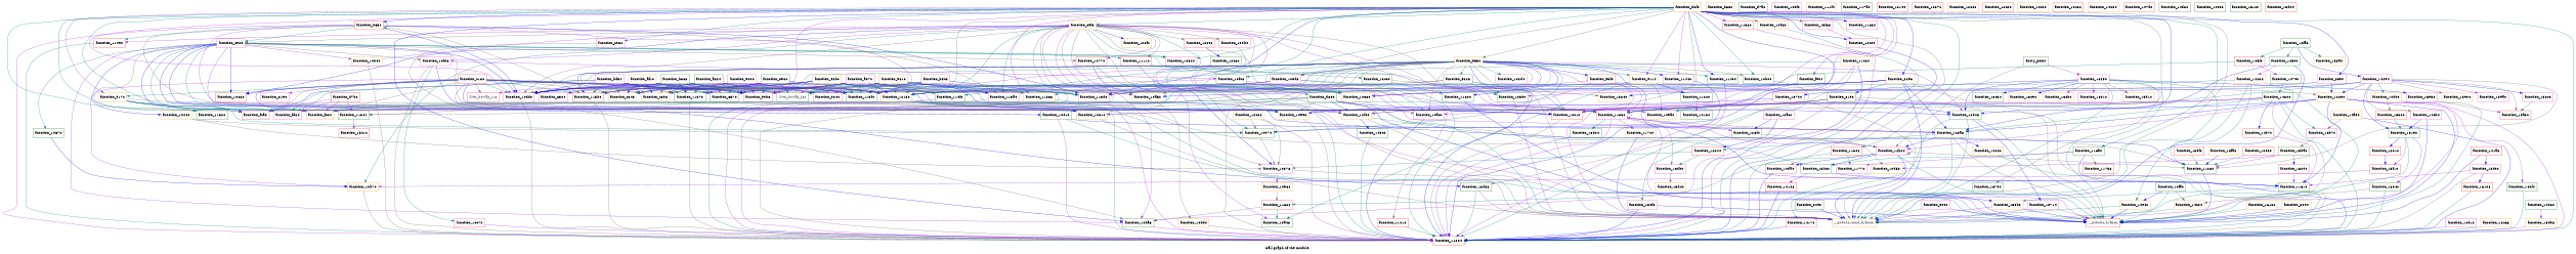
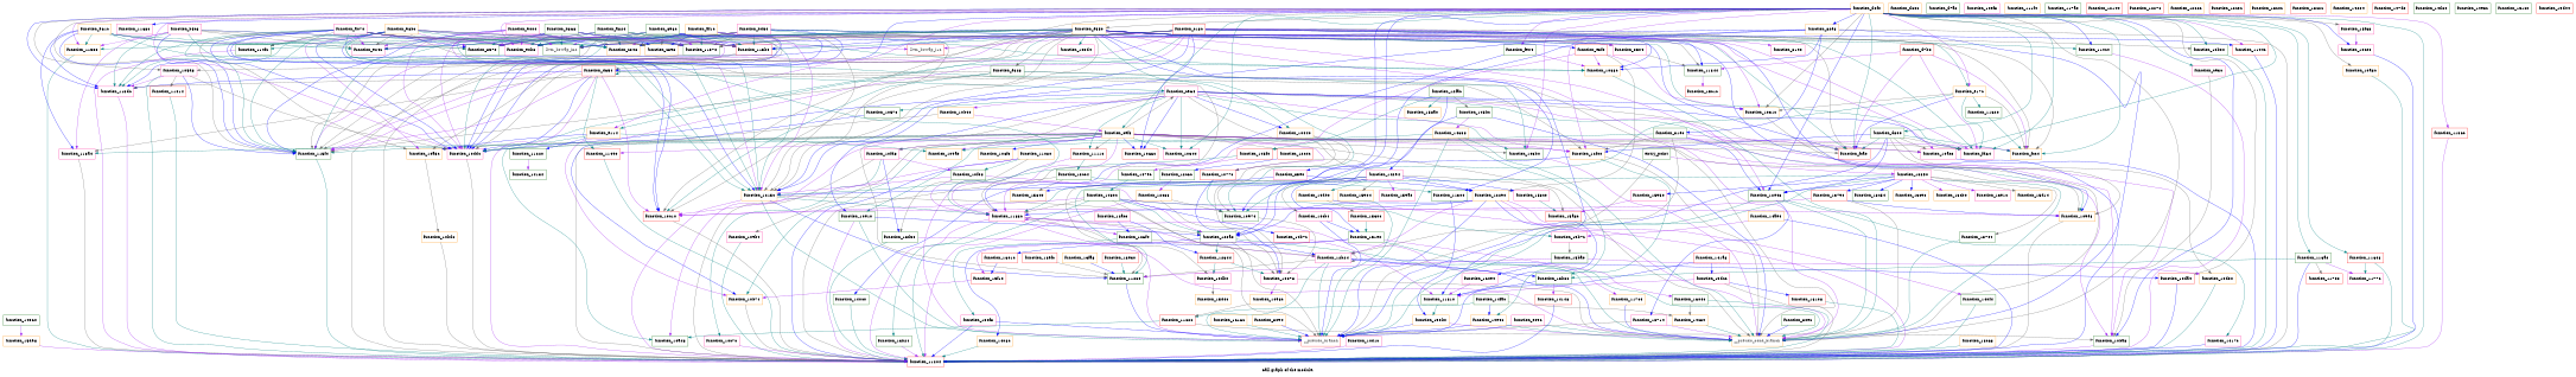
  digraph {
    label="Call graph of the module."
    node [color=darkorange shape=record]
    edge [color=teal]
    n1 [color=deeppink label="{function_b5c8}"]
    n2 [color=deeppink label="{function_e24c}"]
    n3 [color=deeppink label="{function_113a4}"]
    n4 [color=deeppink label="{function_113dc}"]
    n5 [label="{function_11538}"]
    n6 [color=darkgreen label="{function_115f4}"]
    n7 [label="{function_1215c}"]
    n8 [color=darkgreen fontcolor=gray50 label="{llvm_bswap_i32}"]
    n9 [color=deeppink label="{function_e0b8}"]
    n10 [color=darkgreen label="{function_8570}"]
    n11 [color=red label="{function_11204}"]
    n12 [color=deeppink label="{function_1183c}"]
    n13 [color=darkgreen label="{function_11260}"]
    n14 [color=red fontcolor=gray50 label="{__pseudo_branch}"]
    n15 [color=deeppink label="{function_10878}"]
    n16 [label="{function_10440}"]
    n17 [label="{function_1038c}"]
    n18 [fontcolor=gray50 label="{__pseudo_cond_branch}"]
    n19 [color=darkgreen label="{function_a824}"]
    n20 [label="{function_c848}"]
    n21 [label="{function_c898}"]
    n22 [color=deeppink label="{function_10ddc}"]
    n23 [color=darkgreen label="{function_11570}"]
    n24 [color=red label="{function_115b0}"]
    n25 [color=deeppink label="{function_8504}"]
    n26 [color=darkgreen label="{function_11344}"]
    n27 [color=darkgreen label="{function_b868}"]
    n28 [color=red fontcolor=gray50 label="{llvm_bswap_i16}"]
    n29 [label="{function_d63c}"]
    n30 [label="{function_e17c}"]
    n31 [color=red label="{function_fca0}"]
    n32 [label="{function_fcc4}"]
    n33 [color=deeppink label="{function_fd64}"]
    n34 [label="{function_1031c}"]
    n35 [color=darkgreen label="{function_11320}"]
    n36 [color=darkgreen label="{function_10974}"]
    n37 [color=deeppink label="{function_bd54}"]
    n38 [color=red label="{function_c18c}"]
    n39 [color=red label="{function_1066c}"]
    n40 [label="{function_109e8}"]
    n41 [label="{function_10b74}"]
    n42 [color=deeppink label="{function_8190}"]
    n43 [color=red label="{function_15c1c}"]
    n44 [label="{function_cef8}"]
    n45 [color=darkgreen label="{function_103b0}"]
    n46 [color=deeppink label="{function_c964}"]
    n47 [color=deeppink label="{function_10344}"]
    n48 [color=darkgreen label="{function_10e10}"]
    n49 [color=deeppink label="{function_10fd8}"]
    n50 [color=red label="{function_1111c}"]
    n51 [color=red label="{function_11490}"]
    n52 [color=red label="{function_12c4c}"]
    n53 [label="{function_106fc}"]
    n54 [color=red label="{function_1077c}"]
    n55 [label="{function_109a0}"]
    n56 [color=deeppink label="{function_109b4}"]
    n57 [color=darkgreen label="{function_10a48}"]
    n58 [label="{function_10a5c}"]
    n59 [label="{function_12f00}"]
    n60 [color=deeppink label="{function_10acc}"]
    n61 [color=darkgreen label="{function_10ba8}"]
    n62 [label="{function_10b40}"]
    n63 [color=darkgreen label="{function_1057c}"]
    n64 [color=darkgreen label="{function_128a8}"]
    n65 [color=darkgreen label="{function_10f08}"]
    n66 [color=darkgreen label="{function_13d58}"]
    n67 [color=deeppink label="{function_10c7c}"]
    n68 [color=darkgreen label="{function_13cc4}"]
    n69 [label="{function_117c4}"]
    n70 [color=darkgreen label="{function_126f4}"]
    n71 [color=deeppink label="{function_12b24}"]
    n72 [color=darkgreen label="{function_13b24}"]
    n73 [color=deeppink label="{function_13db0}"]
    n74 [color=darkgreen label="{function_12c6c}"]
    n75 [label="{function_10bdc}"]
    n76 [color=darkgreen label="{function_13b8c}"]
    n77 [color=darkgreen label="{function_140c0}"]
    n78 [label="{function_d8f0}"]
    n79 [color=red label="{function_d654}"]
    n80 [label="{function_e114}"]
    n81 [label="{function_e550}"]
    n82 [color=deeppink label="{function_c93c}"]
    n83 [color=darkgreen label="{function_fe04}"]
    n84 [color=darkgreen label="{function_d800}"]
    n85 [color=red label="{function_1136c}"]
    n86 [color=red label="{function_1144c}"]
    n87 [color=darkgreen label="{function_114c4}"]
    n88 [color=red label="{function_11648}"]
    n89 [color=deeppink label="{function_1168c}"]
    n90 [color=darkgreen label="{function_116a0}"]
    n91 [color=darkgreen label="{function_12e48}"]
    n92 [color=deeppink label="{function_105d8}"]
    n93 [label="{function_10a8c}"]
    n94 [color=darkgreen label="{function_10b00}"]
    n95 [color=red label="{function_10c10}"]
    n96 [color=deeppink label="{function_10ce8}"]
    n97 [color=red label="{function_10da4}"]
    n98 [label="{function_82e8}"]
    n99 [color=deeppink label="{function_85e0}"]
    n100 [color=deeppink label="{function_15f68}"]
    n101 [color=darkgreen label="{function_11220}"]
    n102 [color=darkgreen label="{function_e328}"]
    n103 [color=red label="{function_e3f0}"]
    n104 [color=deeppink label="{function_103d4}"]
    n105 [color=darkgreen label="{function_11300}"]
    n106 [color=darkgreen label="{function_11310}"]
    n107 [color=darkgreen label="{function_114fc}"]
    n108 [label="{function_10d50}"]
    n109 [color=deeppink label="{function_1177c}"]
    n110 [color=red label="{function_11758}"]
    n111 [color=deeppink label="{function_13714}"]
    n112 [color=deeppink label="{function_1417c}"]
    n113 [color=red label="{function_11414}"]
    n114 [color=deeppink label="{function_10d1c}"]
    n115 [color=darkgreen label="{function_81ec}"]
    n116 [label="{function_12290}"]
    n117 [color=darkgreen label="{function_140f4}"]
    n118 [color=darkgreen label="{function_14134}"]
    n119 [label="{function_153b0}"]
    n120 [color=darkgreen label="{function_d7ac}"]
    n121 [color=deeppink label="{function_e09c}"]
    n122 [label="{function_af1c}"]
    n123 [color=red label="{function_d7b8}"]
    n124 [color=red label="{function_12644}"]
    n125 [label="{function_1408c}"]
    n126 [color=deeppink label="{function_10ef8}"]
    n127 [label="{function_11080}"]
    n128 [label="{function_15840}"]
    n129 [label="{function_111f4}"]
    n130 [color=red label="{function_1162c}"]
    n131 [color=red label="{function_14148}"]
    n132 [color=darkgreen label="{function_117a0}"]
    n133 [color=deeppink label="{function_130f8}"]
    n134 [label="{function_15d4c}"]
    n135 [color=red label="{function_12144}"]
    n136 [label="{function_1098c}"]
    n137 [color=red label="{function_1227c}"]
    n138 [label="{function_1262c}"]
    n139 [color=deeppink label="{function_12acc}"]
    n140 [color=red label="{function_12c3c}"]
    n141 [label="{function_12c88}"]
    n142 [color=red label="{function_13790}"]
    n143 [color=darkgreen label="{function_137e4}"]
    n144 [color=deeppink label="{function_13850}"]
    n145 [color=darkgreen label="{function_13c54}"]
    n146 [label="{function_13c9c}"]
    n147 [label="{function_13cb0}"]
    n148 [color=deeppink label="{function_13e1c}"]
    n149 [color=deeppink label="{function_15950}"]
    n150 [label="{function_15d14}"]
    n151 [color=red label="{function_15a8c}"]
    n152 [label="{function_13c0c}"]
    n153 [color=red label="{function_13c2c}"]
    n154 [label="{function_13c68}"]
    n155 [color=red label="{function_13e30}"]
    n156 [color=red label="{function_13efc}"]
    n157 [label="{function_13fa8}"]
    n158 [color=darkgreen label="{function_14060}"]
    n159 [label="{function_15d98}"]
    n160 [color=red label="{function_141a8}"]
    n161 [color=deeppink label="{function_15dcc}"]
    n162 [color=red label="{function_16108}"]
    n163 [label="{function_14284}"]
    n164 [color=deeppink label="{function_14294}"]
    n165 [color=deeppink label="{function_14cb4}"]
    n166 [label="{function_14d90}"]
    n167 [color=darkgreen label="{function_151e0}"]
    n168 [color=deeppink label="{function_158c0}"]
    n169 [label="{function_15904}"]
    n170 [color=deeppink label="{function_159a0}"]
    n171 [color=red label="{function_1530c}"]
    n172 [color=red label="{function_15f10}"]
    n173 [color=red label="{function_1601c}"]
    n174 [color=darkgreen label="{function_1604c}"]
    n175 [color=darkgreen label="{function_145bc}"]
    n176 [label="{function_14638}"]
    n177 [label="{function_14e4c}"]
    n178 [color=red label="{function_145f0}"]
    n179 [color=darkgreen label="{function_147ec}"]
    n180 [color=darkgreen label="{function_1480c}"]
    n181 [color=red label="{function_147d0}"]
    n182 [color=red label="{function_14b7c}"]
    n183 [color=deeppink label="{function_15b7c}"]
    n184 [color=darkgreen label="{function_15ba0}"]
    n185 [label="{function_14ae4}"]
    n186 [label="{function_14c84}"]
    n187 [color=darkgreen label="{function_14d80}"]
    n188 [color=darkgreen label="{function_14e3c}"]
    n189 [color=darkgreen label="{function_14fac}"]
    n190 [color=darkgreen label="{function_151c0}"]
    n191 [label="{function_158a0}"]
    n192 [color=deeppink label="{function_160e4}"]
    n193 [color=red label="{function_15d44}"]
    n194 [label="{function_1616c}"]
    n195 [color=darkgreen label="{function_12fac}"]
    n196 [label="{function_8094}"]
    n197 [color=darkgreen label="{function_80ec}"]
    n198 [color=darkgreen label="{entry_point}"]
    n199 [color=darkgreen label="{function_896c}"]
    n200 [color=deeppink label="{function_9000}"]
    n201 [label="{function_961c}"]
    n202 [label="{function_98bc}"]
    n203 [color=deeppink label="{function_a070}"]
    n1 -> n2 [color=gray40]
    n1 -> n3 [color=purple]
    n1 -> n4
    n1 -> n5 [color=purple]
    n1 -> n6 [color=blue]
    n1 -> n7
    n1 -> n8 [color=purple]
    n1 -> n9
    n1 -> n10 [color=gray40]
    n3 -> n11 [color=gray40]
    n4 -> n11 [color=purple]
    n5 -> n11
    n6 -> n11
    n7 -> n11 [color=purple]
    n7 -> n12
    n7 -> n13 [color=blue]
    n7 -> n14
    n7 -> n15 [color=gray40]
    n10 -> n16
    n12 -> n11 [color=purple]
    n12 -> n12 [color=purple]
    n12 -> n14 [color=purple]
    n12 -> n64 [color=gray40]
    n12 -> n69 [color=purple]
    n12 -> n70 [color=purple]
    n12 -> n71 [color=purple]
    n12 -> n72
    n12 -> n73 [color=gray40]
    n13 -> n14 [color=blue]
    n15 -> n18 [color=gray40]
    n15 -> n136 [color=purple]
    n16 -> n15 [color=gray40]
    n16 -> n36 [color=gray40]
    n17 -> n18
    n19 -> n2 [color=blue]
    n19 -> n6 [color=gray40]
    n19 -> n7
    n19 -> n8 [color=purple]
    n19 -> n9
    n19 -> n10 [color=gray40]
    n19 -> n20
    n19 -> n21 [color=blue]
    n19 -> n22
    n19 -> n23 [color=gray40]
    n19 -> n24
    n19 -> n25 [color=gray40]
    n22 -> n11 [color=gray40]
    n23 -> n11 [color=gray40]
    n24 -> n11 [color=gray40]
    n25 -> n26 [color=gray40]
    n26 -> n43 [color=purple]
    n27 -> n2 [color=purple]
    n27 -> n6
    n27 -> n7
    n27 -> n8
    n27 -> n9
    n27 -> n10 [color=blue]
    n27 -> n20 [color=gray40]
    n27 -> n21 [color=gray40]
    n27 -> n22 [color=purple]
    n27 -> n23 [color=blue]
    n27 -> n24
    n27 -> n28 [color=purple]
    n30 -> n31 [color=blue]
    n30 -> n32 [color=gray40]
    n30 -> n33
    n30 -> n34 [color=gray40]
    n30 -> n35
    n30 -> n36
    n34 -> n18 [color=gray40]
    n36 -> n15 [color=gray40]
    n37 -> n6 [color=gray40]
    n37 -> n7 [color=gray40]
    n37 -> n8 [color=gray40]
    n37 -> n9 [color=gray40]
    n37 -> n10 [color=blue]
    n37 -> n17
    n37 -> n20 [color=gray40]
    n37 -> n21 [color=purple]
    n37 -> n22 [color=blue]
    n37 -> n23 [color=gray40]
    n37 -> n24
    n37 -> n31 [color=blue]
    n37 -> n33
    n38 -> n6 [color=purple]
    n38 -> n7 [color=blue]
    n38 -> n9 [color=blue]
    n38 -> n10 [color=gray40]
    n38 -> n17 [color=blue]
    n38 -> n20 [color=gray40]
    n38 -> n21 [color=gray40]
    n38 -> n22
    n38 -> n23 [color=gray40]
    n38 -> n24
    n38 -> n26 [color=blue]
    n38 -> n28 [color=purple]
    n38 -> n30
    n38 -> n31 [color=gray40]
    n38 -> n32 [color=gray40]
    n38 -> n33
    n38 -> n34 [color=purple]
    n38 -> n39 [color=blue]
    n38 -> n40 [color=blue]
    n38 -> n41 [color=purple]
    n38 -> n42 [color=purple]
    n40 -> n11 [color=gray40]
    n41 -> n11 [color=gray40]
    n44 -> n3
    n44 -> n6
    n44 -> n12 [color=purple]
    n44 -> n18 [color=gray40]
    n44 -> n22 [color=gray40]
    n44 -> n31 [color=gray40]
    n44 -> n32 [color=purple]
    n44 -> n33 [color=gray40]
    n44 -> n39 [color=blue]
    n44 -> n40 [color=gray40]
    n44 -> n41
    n44 -> n45 [color=gray40]
    n44 -> n46 [color=gray40]
    n44 -> n47
    n44 -> n48
    n44 -> n49 [color=purple]
    n44 -> n50 [color=gray40]
    n44 -> n51 [color=purple]
    n44 -> n52 [color=gray40]
    n44 -> n53 [color=blue]
    n44 -> n54 [color=purple]
    n44 -> n55 [color=purple]
    n44 -> n56 [color=gray40]
    n44 -> n57 [color=purple]
    n44 -> n58 [color=gray40]
    n44 -> n59 [color=purple]
    n44 -> n60 [color=gray40]
    n44 -> n61 [color=purple]
    n45 -> n18 [color=purple]
    n46 -> n13 [color=gray40]
    n46 -> n16 [color=blue]
    n46 -> n22 [color=blue]
    n46 -> n31 [color=gray40]
-   n46 -> n32
+   n35 -> n32
    n46 -> n33 [color=blue]
    n46 -> n34 [color=blue]
    n46 -> n39 [color=blue]
    n46 -> n40
    n46 -> n45
    n46 -> n47
    n46 -> n48 [color=blue]
    n46 -> n49 [color=gray40]
    n46 -> n50
    n46 -> n54 [color=gray40]
    n46 -> n59 [color=purple]
    n46 -> n61 [color=purple]
    n46 -> n62 [color=purple]
    n46 -> n63
    n48 -> n11 [color=purple]
    n48 -> n14
    n48 -> n64 [color=blue]
    n49 -> n11 [color=gray40]
    n49 -> n65 [color=purple]
    n49 -> n66 [color=blue]
    n49 -> n67
    n50 -> n14 [color=purple]
    n50 -> n68
    n51 -> n11
    n52 -> n74 [color=blue]
    n54 -> n15 [color=blue]
    n54 -> n36
    n56 -> n11
    n58 -> n75 [color=gray40]
    n59 -> n18 [color=gray40]
    n59 -> n76
    n59 -> n77 [color=blue]
    n60 -> n11 [color=blue]
    n61 -> n11 [color=purple]
    n62 -> n11 [color=gray40]
    n62 -> n44 [color=purple]
    n63 -> n41 [color=blue]
    n64 -> n14 [color=gray40]
    n64 -> n18
    n64 -> n71 [color=blue]
    n64 -> n124
    n64 -> n125 [color=blue]
    n65 -> n7 [color=purple]
    n65 -> n12 [color=purple]
    n65 -> n64 [color=purple]
    n66 -> n11
    n66 -> n18 [color=purple]
    n67 -> n11 [color=purple]
    n68 -> n11 [color=gray40]
    n68 -> n105
    n68 -> n128 [color=gray40]
    n69 -> n18 [color=blue]
    n70 -> n71 [color=gray40]
    n70 -> n133
    n71 -> n13 [color=gray40]
    n71 -> n14
    n71 -> n18 [color=blue]
    n71 -> n71 [color=gray40]
    n71 -> n76 [color=blue]
    n71 -> n97 [color=blue]
    n71 -> n130
    n72 -> n11 [color=purple]
    n73 -> n134 [color=gray40]
    n74 -> n141 [color=purple]
    n75 -> n11 [color=gray40]
    n76 -> n106 [color=blue]
    n76 -> n131 [color=purple]
    n77 -> n11
    n78 -> n4 [color=blue]
    n78 -> n5 [color=purple]
    n78 -> n6 [color=gray40]
    n78 -> n9 [color=purple]
    n78 -> n11
    n78 -> n18 [color=gray40]
    n78 -> n22 [color=purple]
    n78 -> n30 [color=purple]
    n78 -> n31
    n78 -> n32
    n78 -> n33
    n78 -> n34 [color=gray40]
    n78 -> n36 [color=blue]
    n78 -> n44
    n78 -> n45 [color=purple]
    n78 -> n47
    n78 -> n59 [color=purple]
    n78 -> n60
    n78 -> n61 [color=blue]
    n78 -> n79 [color=blue]
    n78 -> n80 [color=purple]
    n78 -> n81 [color=gray40]
    n78 -> n82
    n78 -> n83 [color=purple]
    n78 -> n84
    n78 -> n85 [color=purple]
    n78 -> n86 [color=purple]
    n78 -> n87 [color=blue]
    n78 -> n88
    n78 -> n89 [color=blue]
    n78 -> n90
    n78 -> n91 [color=blue]
    n78 -> n92 [color=gray40]
    n78 -> n93 [color=gray40]
    n78 -> n94
    n78 -> n95 [color=gray40]
    n78 -> n96 [color=blue]
    n78 -> n97 [color=gray40]
    n78 -> n98 [color=blue]
    n78 -> n99 [color=blue]
    n78 -> n100 [color=gray40]
    n79 -> n3 [color=gray40]
    n79 -> n4 [color=blue]
    n79 -> n6 [color=purple]
    n79 -> n11 [color=purple]
    n79 -> n22 [color=blue]
-   n79 -> n24 [color=gray40]
+   n24 -> n79 [color=gray40]
    n79 -> n46
    n79 -> n51
    n79 -> n59 [color=gray40]
    n79 -> n79
    n79 -> n95 [color=purple]
    n80 -> n55
    n80 -> n57
    n80 -> n58 [color=blue]
    n80 -> n101 [color=blue]
    n81 -> n4 [color=blue]
    n81 -> n5
    n81 -> n6 [color=purple]
    n81 -> n7 [color=gray40]
    n81 -> n8 [color=blue]
    n81 -> n9
    n81 -> n11 [color=blue]
    n81 -> n18 [color=purple]
    n81 -> n20
    n81 -> n21 [color=gray40]
    n81 -> n22 [color=gray40]
    n81 -> n23 [color=gray40]
    n81 -> n24 [color=blue]
    n81 -> n26 [color=gray40]
    n81 -> n31
    n81 -> n32 [color=gray40]
    n81 -> n33 [color=purple]
    n81 -> n36
    n81 -> n58 [color=gray40]
    n81 -> n60 [color=purple]
    n81 -> n80
    n81 -> n86 [color=blue]
    n81 -> n87
    n81 -> n91 [color=purple]
    n81 -> n92 [color=gray40]
    n81 -> n94 [color=gray40]
    n81 -> n95 [color=gray40]
    n81 -> n102 [color=gray40]
    n81 -> n103 [color=blue]
    n81 -> n104
    n81 -> n105 [color=blue]
    n81 -> n106 [color=blue]
    n81 -> n107
    n82 -> n61 [color=gray40]
    n83 -> n12 [color=blue]
    n83 -> n17 [color=purple]
    n84 -> n14 [color=blue]
    n84 -> n31
    n84 -> n32
    n84 -> n33 [color=gray40]
    n84 -> n40 [color=gray40]
    n84 -> n59 [color=blue]
    n84 -> n60 [color=gray40]
    n84 -> n91 [color=blue]
    n84 -> n108 [color=gray40]
    n85 -> n11 [color=purple]
    n86 -> n11 [color=blue]
    n87 -> n11 [color=purple]
    n88 -> n11
    n88 -> n109
    n90 -> n11 [color=blue]
    n90 -> n76
    n90 -> n109 [color=purple]
    n90 -> n110 [color=gray40]
    n91 -> n14
    n91 -> n18
    n91 -> n111 [color=blue]
    n91 -> n112
    n92 -> n4 [color=purple]
    n92 -> n6 [color=blue]
    n92 -> n11
    n92 -> n22 [color=gray40]
    n92 -> n113 [color=gray40]
    n93 -> n11
    n94 -> n11
    n95 -> n11 [color=gray40]
    n96 -> n11 [color=blue]
    n97 -> n11 [color=blue]
    n98 -> n7 [color=blue]
    n98 -> n8 [color=blue]
    n98 -> n11 [color=gray40]
    n98 -> n17 [color=blue]
    n98 -> n18 [color=blue]
    n98 -> n64 [color=blue]
    n98 -> n115 [color=blue]
    n99 -> n7 [color=blue]
    n99 -> n116 [color=blue]
    n100 -> n96 [color=purple]
    n101 -> n118 [color=purple]
    n102 -> n4 [color=gray40]
    n102 -> n6 [color=gray40]
    n102 -> n18 [color=gray40]
    n102 -> n45
    n102 -> n95
    n103 -> n12 [color=purple]
    n103 -> n17 [color=purple]
    n103 -> n34 [color=purple]
    n103 -> n116 [color=gray40]
    n105 -> n119 [color=blue]
    n106 -> n119
    n107 -> n11 [color=purple]
    n108 -> n11
    n111 -> n14 [color=gray40]
    n111 -> n18 [color=purple]
    n112 -> n11 [color=blue]
    n113 -> n11
    n114 -> n11 [color=purple]
    n115 -> n14 [color=gray40]
    n115 -> n55
    n115 -> n59 [color=gray40]
    n115 -> n60 [color=purple]
    n115 -> n61 [color=purple]
    n115 -> n91 [color=blue]
    n116 -> n11 [color=purple]
    n116 -> n12 [color=blue]
    n116 -> n14 [color=blue]
    n116 -> n64 [color=blue]
    n116 -> n71 [color=purple]
    n116 -> n106 [color=blue]
    n116 -> n117 [color=purple]
    n117 -> n11
    n119 -> n14 [color=blue]
    n119 -> n18 [color=purple]
    n121 -> n14 [color=blue]
    n121 -> n18
    n122 -> n6 [color=gray40]
    n122 -> n7 [color=gray40]
    n122 -> n8 [color=gray40]
    n122 -> n9 [color=blue]
    n122 -> n10
    n122 -> n20 [color=blue]
    n122 -> n21 [color=blue]
    n122 -> n22 [color=blue]
    n122 -> n23
    n122 -> n24
    n122 -> n25 [color=purple]
    n123 -> n26 [color=purple]
    n123 -> n31 [color=purple]
    n123 -> n32 [color=purple]
    n123 -> n33 [color=purple]
    n124 -> n15
    n124 -> n73
    n125 -> n11
    n127 -> n11 [color=blue]
    n127 -> n65
    n127 -> n66 [color=gray40]
    n127 -> n95 [color=purple]
    n130 -> n57
    n130 -> n61 [color=gray40]
    n131 -> n11 [color=blue]
    n133 -> n11 [color=blue]
    n133 -> n14 [color=blue]
    n136 -> n130 [color=gray40]
    n139 -> n70 [color=blue]
    n139 -> n124 [color=blue]
    n141 -> n11 [color=purple]
    n141 -> n15 [color=gray40]
    n141 -> n36 [color=gray40]
    n142 -> n18 [color=gray40]
    n142 -> n40 [color=blue]
    n142 -> n95 [color=purple]
    n143 -> n18
    n144 -> n13
    n144 -> n14
    n144 -> n18
    n144 -> n91 [color=blue]
    n144 -> n142 [color=blue]
    n144 -> n143 [color=gray40]
    n144 -> n145 [color=blue]
    n144 -> n146 [color=blue]
    n144 -> n147 [color=purple]
    n144 -> n148 [color=purple]
    n144 -> n149 [color=blue]
    n144 -> n150 [color=gray40]
    n149 -> n151 [color=purple]
    n154 -> n11
    n155 -> n13
    n156 -> n13 [color=gray40]
    n157 -> n13 [color=blue]
    n158 -> n159 [color=purple]
    n159 -> n11 [color=purple]
    n160 -> n14 [color=blue]
    n160 -> n161 [color=blue]
    n161 -> n11 [color=gray40]
    n161 -> n106 [color=purple]
    n161 -> n162 [color=blue]
    n162 -> n11
    n164 -> n12
    n164 -> n13 [color=gray40]
    n164 -> n116 [color=blue]
    n164 -> n128 [color=blue]
    n164 -> n151 [color=gray40]
    n164 -> n165 [color=gray40]
    n164 -> n166
    n164 -> n167 [color=blue]
    n164 -> n168 [color=blue]
    n164 -> n169 [color=gray40]
    n164 -> n170 [color=purple]
    n165 -> n14 [color=blue]
    n165 -> n167 [color=blue]
    n166 -> n14
    n166 -> n18 [color=purple]
    n166 -> n171 [color=gray40]
    n167 -> n18
    n167 -> n172 [color=purple]
    n167 -> n173 [color=blue]
    n167 -> n174 [color=purple]
    n168 -> n151
    n171 -> n167
    n172 -> n41 [color=purple]
    n173 -> n172 [color=blue]
    n174 -> n11
    n174 -> n186 [color=gray40]
    n175 -> n18 [color=blue]
    n175 -> n64 [color=blue]
    n175 -> n176 [color=purple]
    n176 -> n14
    n176 -> n18
    n176 -> n22
    n176 -> n177
    n177 -> n14 [color=blue]
    n177 -> n18
    n178 -> n7
    n178 -> n179 [color=purple]
    n179 -> n180
    n180 -> n11
    n180 -> n12 [color=gray40]
    n180 -> n14 [color=gray40]
    n180 -> n40 [color=purple]
    n180 -> n64
    n180 -> n95 [color=purple]
    n180 -> n182 [color=blue]
    n180 -> n183
    n182 -> n106 [color=purple]
    n183 -> n184 [color=gray40]
    n184 -> n13 [color=purple]
    n184 -> n108 [color=purple]
    n184 -> n192 [color=blue]
    n185 -> n11 [color=blue]
    n185 -> n183 [color=purple]
    n186 -> n18
    n189 -> n14
    n189 -> n177 [color=blue]
    n189 -> n186 [color=gray40]
    n192 -> n106 [color=purple]
    n194 -> n14
    n195 -> n164 [color=blue]
    n195 -> n175 [color=gray40]
    n195 -> n178
    n195 -> n191
    n196 -> n14 [color=blue]
    n197 -> n18 [color=blue]
    n198 -> n71 [color=gray40]
    n198 -> n144 [color=purple]
    n199 -> n2
    n199 -> n6 [color=purple]
    n199 -> n7 [color=purple]
    n199 -> n8
    n199 -> n9
    n199 -> n10 [color=purple]
    n199 -> n17
    n199 -> n20 [color=purple]
    n199 -> n21 [color=gray40]
    n199 -> n22 [color=blue]
    n199 -> n23 [color=purple]
    n199 -> n24 [color=blue]
    n200 -> n2 [color=purple]
    n200 -> n6 [color=blue]
    n200 -> n7 [color=purple]
    n200 -> n8 [color=purple]
    n200 -> n9 [color=purple]
    n200 -> n10
    n200 -> n20 [color=blue]
    n200 -> n21 [color=gray40]
    n200 -> n22 [color=purple]
    n200 -> n23
    n200 -> n24 [color=purple]
    n201 -> n2
    n201 -> n3 [color=blue]
    n201 -> n4 [color=blue]
    n201 -> n5
    n201 -> n6 [color=blue]
    n201 -> n7
    n201 -> n8
    n201 -> n9 [color=purple]
    n201 -> n10
    n202 -> n2 [color=gray40]
    n202 -> n4
    n202 -> n6
    n202 -> n7
    n202 -> n8 [color=purple]
    n202 -> n9
    n202 -> n10 [color=purple]
    n202 -> n12 [color=gray40]
    n202 -> n20
    n202 -> n21 [color=gray40]
    n202 -> n22 [color=blue]
    n202 -> n23
    n202 -> n24 [color=purple]
    n202 -> n58 [color=purple]
    n202 -> n95 [color=blue]
    n202 -> n107
    n203 -> n2 [color=purple]
    n203 -> n4
    n203 -> n6
    n203 -> n7 [color=blue]
    n203 -> n8
    n203 -> n9 [color=purple]
    n203 -> n10 [color=blue]
    n203 -> n12
    n203 -> n20
    n203 -> n21 [color=gray40]
    n203 -> n22 [color=blue]
    n203 -> n23 [color=purple]
    n203 -> n24 [color=gray40]
    n203 -> n58 [color=gray40]
    n203 -> n95 [color=blue]
    n203 -> n107 [color=gray40]
  }
